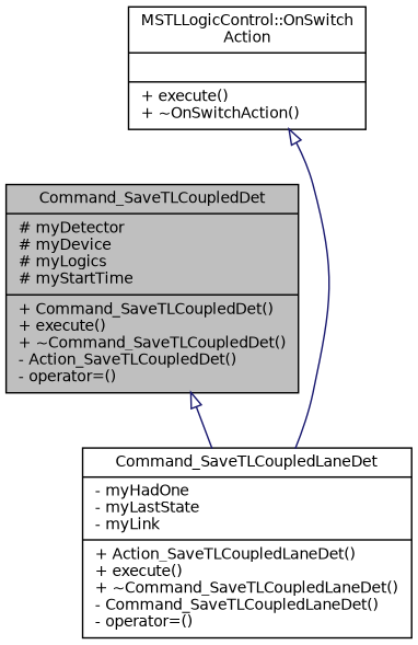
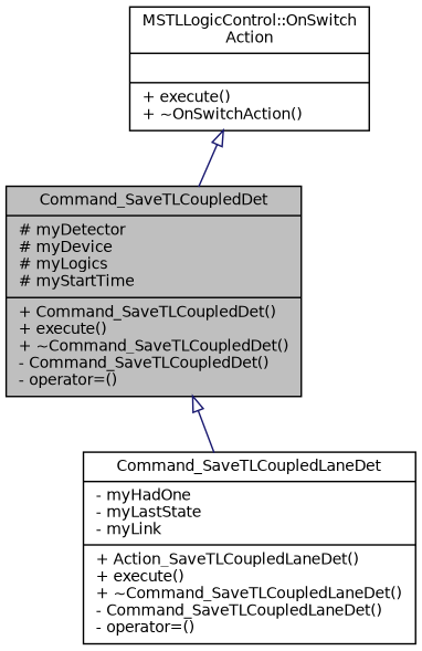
  digraph {
    node [color=black fillcolor=white fontname=Helvetica fontsize=10 shape=record style=filled]
    edge [arrowtail=onormal color=midnightblue dir=back fontname=Helvetica fontsize=10 labelfontname=Helvetica labelfontsize=10 style=solid]
-   n1 [fillcolor=grey75 fontcolor=black height=0.2 label="{Command_SaveTLCoupledDet\n|# myDetector\l# myDevice\l# myLogics\l# myStartTime\l|+ Command_SaveTLCoupledDet()\l+ execute()\l+ ~Command_SaveTLCoupledDet()\l- Action_SaveTLCoupledDet()\l- operator=()\l}" width=0.4]
+   n1 [fillcolor=grey75 fontcolor=black height=0.2 label="{Command_SaveTLCoupledDet\n|# myDetector\l# myDevice\l# myLogics\l# myStartTime\l|+ Command_SaveTLCoupledDet()\l+ execute()\l+ ~Command_SaveTLCoupledDet()\l- Command_SaveTLCoupledDet()\l- operator=()\l}" width=0.4]
    n2 [height=0.2 label="{Command_SaveTLCoupledLaneDet\n|- myHadOne\l- myLastState\l- myLink\l|+ Action_SaveTLCoupledLaneDet()\l+ execute()\l+ ~Command_SaveTLCoupledLaneDet()\l- Command_SaveTLCoupledLaneDet()\l- operator=()\l}" width=0.4]
    n3 [height=0.2 label="{MSTLLogicControl::OnSwitch\lAction\n||+ execute()\l+ ~OnSwitchAction()\l}" width=0.4]
    n1 -> n2
-   n3 -> n2
+   n3 -> n1
  }
